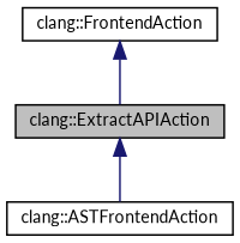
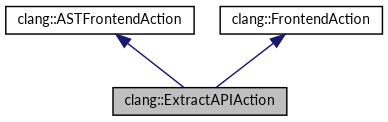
  digraph {
    fontname=Lato
    node [color=black fontname=Lato fontsize=10 shape=record]
    edge [color=midnightblue dir=back fontname=Lato fontsize=10 labelfontname=Helvetica labelfontsize=10 style=solid]
    n1 [fillcolor=grey75 fontcolor=black height=0.2 label="clang::ExtractAPIAction" style=filled width=0.4]
    n2 [height=0.2 label="clang::ASTFrontendAction" width=0.4]
    n3 [height=0.2 label="clang::FrontendAction" width=0.4]
-   n1 -> n2
+   n2 -> n1
    n3 -> n1
  }
